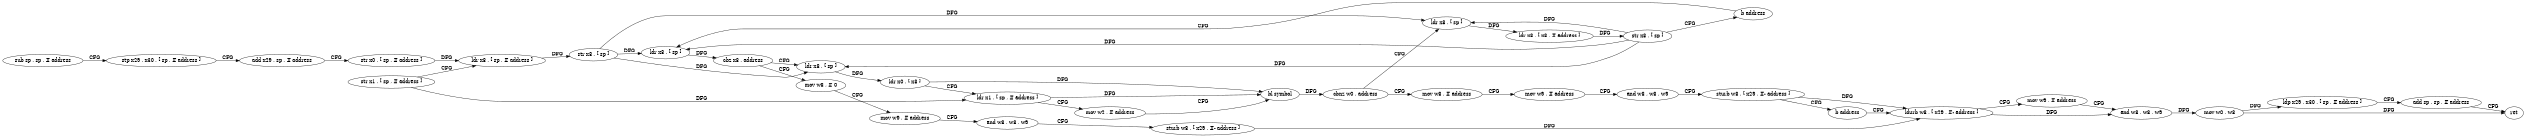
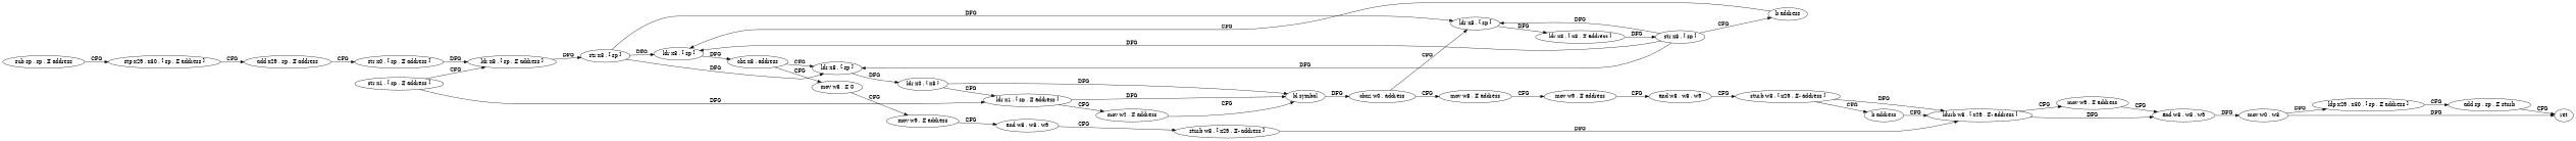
  digraph {
    rankdir=LR
    n1 [label="sub sp , sp , # address"]
    n2 [label="stp x29 , x30 , [ sp , # address ]"]
    n3 [label="add x29 , sp , # address"]
    n4 [label="str x0 , [ sp , # address ]"]
    n5 [label="ldr x8 , [ sp , # address ]"]
    n6 [label="str x1 , [ sp , # address ]"]
    n7 [label="ldr x1 , [ sp , # address ]"]
    n8 [label="str x8 , [ sp ]"]
    n9 [label="bl symbol"]
    n10 [label="mov w2 , # address"]
    n11 [label="ldr x8 , [ sp ]"]
    n12 [label="ldr x8 , [ sp ]"]
    n13 [label="ldr x8 , [ sp ]"]
    n14 [label="cbz x8 , address"]
    n15 [label="ldr x0 , [ x8 ]"]
    n16 [label="ldr x8 , [ x8 , # address ]"]
    n17 [label="mov w8 , # 0"]
    n18 [label="mov w9 , # address"]
    n19 [label="and w8 , w8 , w9"]
    n20 [label="sturb w8 , [ x29 , #- address ]"]
    n21 [label="ldurb w8 , [ x29 , #- address ]"]
    n22 [label="mov w9 , # address"]
    n23 [label="and w8 , w8 , w9"]
    n24 [label="mov w0 , w8"]
    n25 [label="cbnz w0 , address"]
    n26 [label="mov w8 , # address"]
    n27 [label="mov w9 , # address"]
    n28 [label="str x8 , [ sp ]"]
    n29 [label="and w8 , w8 , w9"]
    n30 [label="b address"]
    n31 [label="sturb w8 , [ x29 , #- address ]"]
    n32 [label="b address"]
    n33 [label="ldp x29 , x30 , [ sp , # address ]"]
    n34 [label=ret]
-   n35 [label="add sp , sp , # address"]
+   n35 [label="add sp , sp , # sturb"]
    n1 -> n2 [label=CFG]
    n2 -> n3 [label=CFG]
    n3 -> n4 [label=CFG]
    n4 -> n5 [label=DFG]
    n5 -> n8 [label=DFG]
    n6 -> n5 [label=CFG]
    n6 -> n7 [label=DFG]
    n7 -> n9 [label=DFG]
    n7 -> n10 [label=CFG]
    n8 -> n11 [label=DFG]
    n8 -> n12 [label=DFG]
    n8 -> n13 [label=DFG]
    n9 -> n25 [label=DFG]
    n10 -> n9 [label=CFG]
    n11 -> n14 [label=DFG]
    n12 -> n15 [label=DFG]
    n13 -> n16 [label=DFG]
    n14 -> n12 [label=CFG]
    n14 -> n17 [label=CFG]
    n15 -> n7 [label=CFG]
    n15 -> n9 [label=DFG]
    n16 -> n28 [label=DFG]
    n17 -> n18 [label=CFG]
    n18 -> n19 [label=CFG]
    n19 -> n20 [label=CFG]
    n20 -> n21 [label=DFG]
    n21 -> n22 [label=CFG]
    n21 -> n23 [label=DFG]
    n22 -> n23 [label=CFG]
    n23 -> n24 [label=DFG]
    n24 -> n33 [label=DFG]
    n24 -> n34 [label=DFG]
    n25 -> n13 [label=CFG]
    n25 -> n26 [label=CFG]
    n26 -> n27 [label=CFG]
    n27 -> n29 [label=CFG]
    n28 -> n11 [label=DFG]
    n28 -> n12 [label=DFG]
    n28 -> n13 [label=DFG]
    n28 -> n30 [label=CFG]
    n29 -> n31 [label=CFG]
    n30 -> n11 [label=CFG]
    n31 -> n21 [label=DFG]
    n31 -> n32 [label=CFG]
    n32 -> n21 [label=CFG]
    n33 -> n35 [label=CFG]
    n35 -> n34 [label=CFG]
  }
